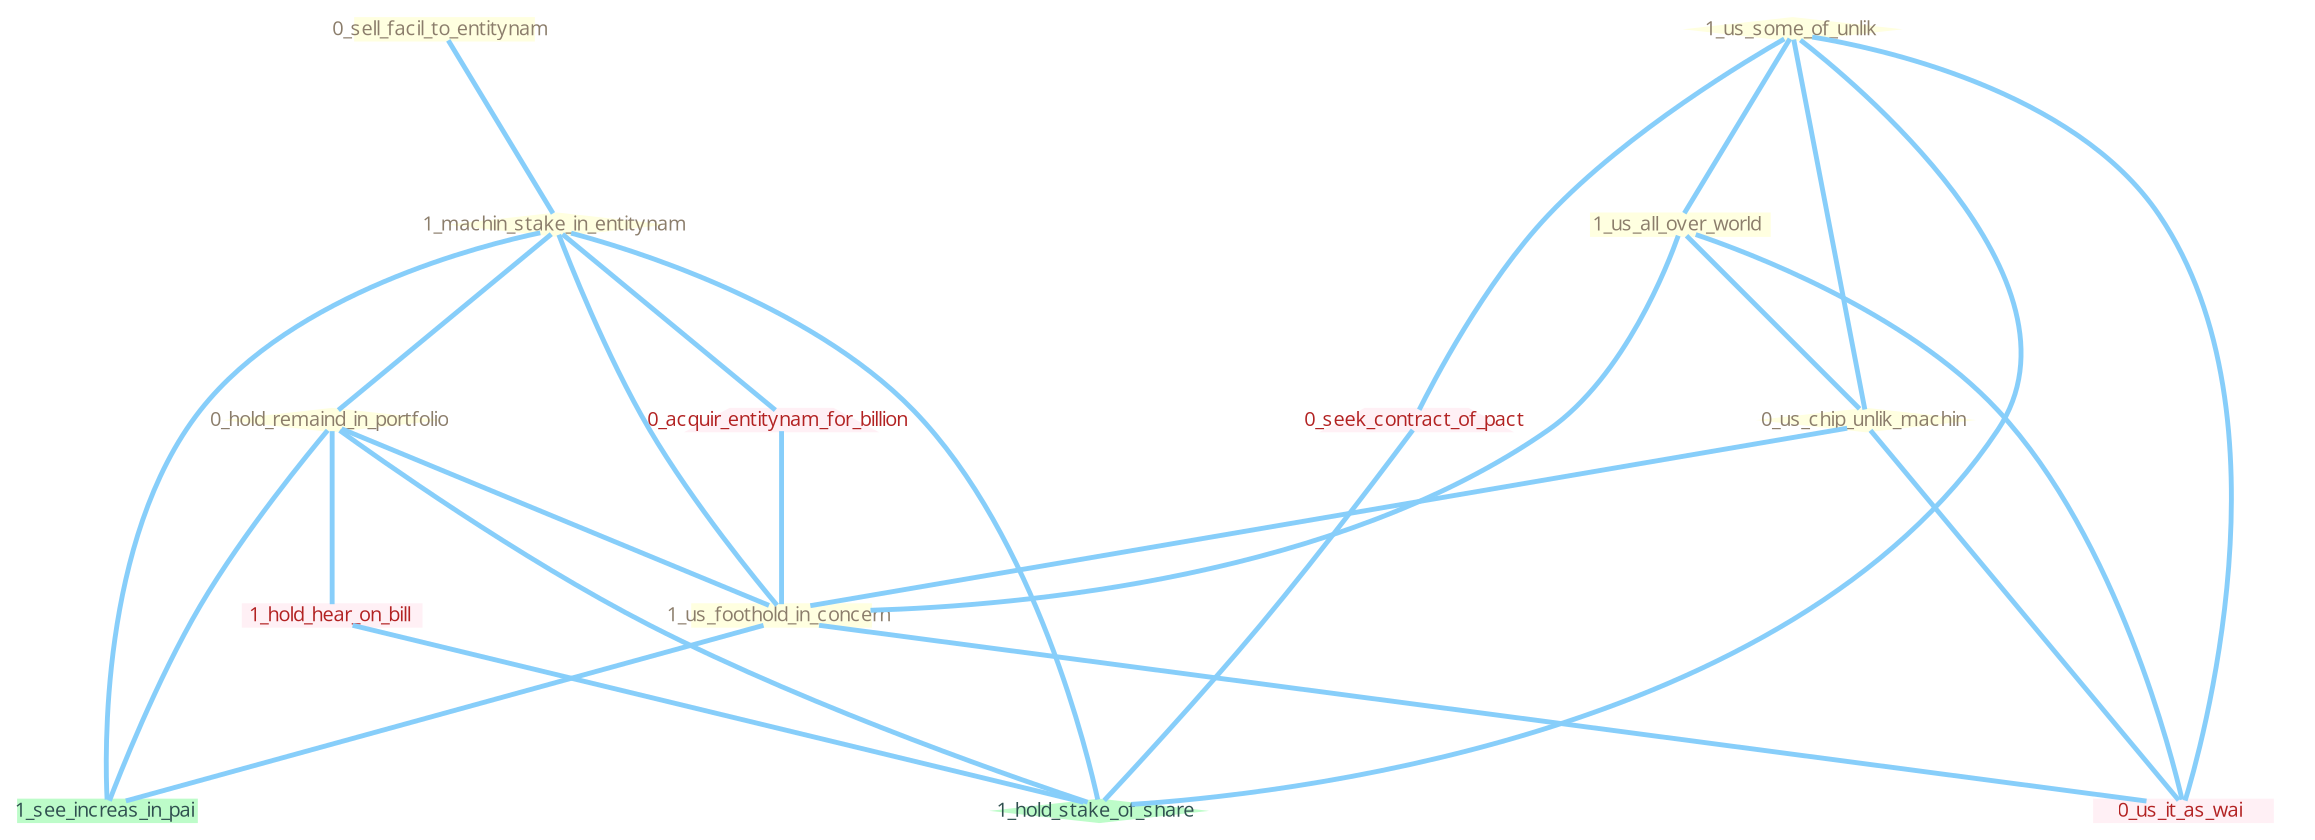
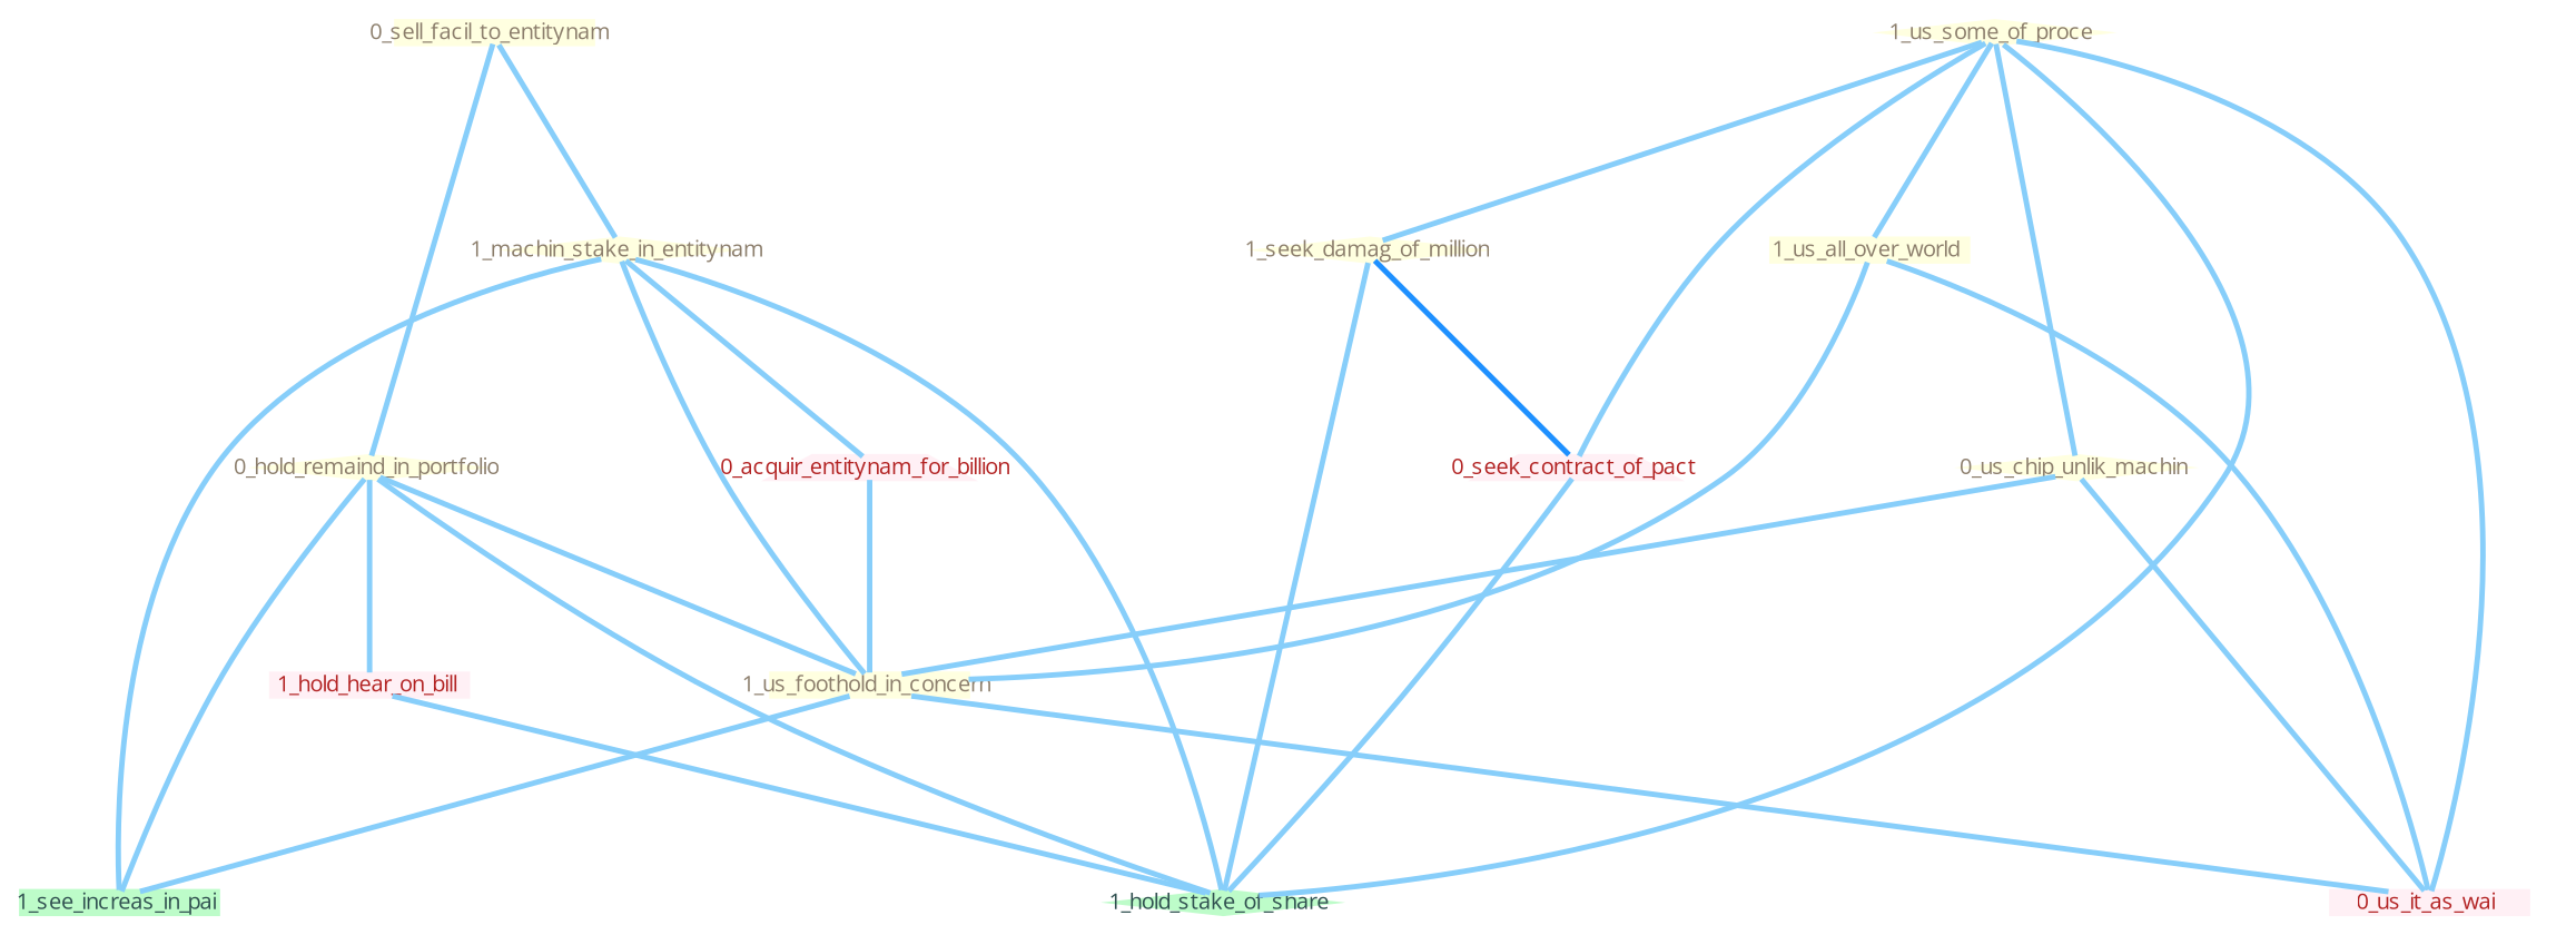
  graph {
    fontname="Open Sans"
    node [color="#ffffe0" fixedsize=true fontcolor="#8b7d6b" fontname="Open Sans" fontsize=4 shape=diamond style=filled]
    edge [color="#87cefa" fontname="Open Sans" w=1]
-   "1_us_some_of_proce " [height=.06 width=.5 label="1_us_some_of_unlik"]
+   "1_us_some_of_proce " [height=.06 width=.5]
    "0_sell_facil_to_entitynam " [height=.06 shape=box width=.5]
    n3 [height=.06 label="1_machin_stake_in_entitynam" width=.5]
+   "1_seek_damag_of_million " [height=.06 width=.5]
    "1_us_all_over_world " [height=.06 shape=box width=.5]
    "0_hold_remaind_in_portfolio " [height=.06 width=.5]
    "0_us_chip_unlik_machin " [height=.06 width=.5]
    "1_us_foothold_in_concern " [height=.06 shape=box width=.5]
    "0_seek_contract_of_pact " [color="#fff0f5" fontcolor="#b22222" height=.06 shape=trapezium width=.5]
    "0_us_it_as_wai " [color="#fff0f5" fontcolor="#b22222" height=.06 shape=box width=.5]
    "0_acquir_entitynam_for_billion " [color="#fff0f5" fontcolor="#b22222" height=.06 shape=trapezium width=.5]
    "1_hold_hear_on_bill " [color="#fff0f5" fontcolor="#b22222" height=.06 shape=box width=.5]
    "1_hold_stake_of_share " [color="#BDFCC9" fontcolor="#2f4f4f" height=.06 width=.5]
    "1_see_increas_in_pai " [color="#BDFCC9" fontcolor="#2f4f4f" height=.06 shape=box width=.5]
    subgraph sub_1 {
      "1_us_some_of_proce "
      "0_sell_facil_to_entitynam "
      n3
+     "1_seek_damag_of_million "
      "1_us_all_over_world "
      "0_hold_remaind_in_portfolio "
      "0_us_chip_unlik_machin "
      "1_us_foothold_in_concern "
    }
    subgraph sub_2 {
      "0_seek_contract_of_pact "
      "0_us_it_as_wai "
      "0_acquir_entitynam_for_billion "
      "1_hold_hear_on_bill "
    }
+   "1_us_some_of_proce " -- "1_seek_damag_of_million "
    "1_us_some_of_proce " -- "1_us_all_over_world "
    "1_us_some_of_proce " -- "0_us_chip_unlik_machin "
    "1_us_some_of_proce " -- "0_seek_contract_of_pact "
    "1_us_some_of_proce " -- "0_us_it_as_wai "
    "1_us_some_of_proce " -- "1_hold_stake_of_share "
    "0_sell_facil_to_entitynam " -- n3
-   n3 -- "0_hold_remaind_in_portfolio "
+   "0_sell_facil_to_entitynam " -- "0_hold_remaind_in_portfolio "
    n3 -- "1_us_foothold_in_concern "
    n3 -- "0_acquir_entitynam_for_billion "
    n3 -- "1_hold_stake_of_share "
    n3 -- "1_see_increas_in_pai "
-   "1_us_all_over_world " -- "0_us_chip_unlik_machin "
+   "1_seek_damag_of_million " -- "0_seek_contract_of_pact " [color="#1e90ff" w=2]
+   "1_seek_damag_of_million " -- "1_hold_stake_of_share "
    "1_us_all_over_world " -- "1_us_foothold_in_concern "
    "1_us_all_over_world " -- "0_us_it_as_wai "
    "0_hold_remaind_in_portfolio " -- "1_us_foothold_in_concern "
    "0_hold_remaind_in_portfolio " -- "1_hold_hear_on_bill "
    "0_hold_remaind_in_portfolio " -- "1_hold_stake_of_share "
    "0_hold_remaind_in_portfolio " -- "1_see_increas_in_pai "
    "0_us_chip_unlik_machin " -- "1_us_foothold_in_concern "
    "0_us_chip_unlik_machin " -- "0_us_it_as_wai "
    "1_us_foothold_in_concern " -- "0_us_it_as_wai "
    "1_us_foothold_in_concern " -- "1_see_increas_in_pai "
    "0_seek_contract_of_pact " -- "1_hold_stake_of_share "
    "0_acquir_entitynam_for_billion " -- "1_us_foothold_in_concern "
    "1_hold_hear_on_bill " -- "1_hold_stake_of_share "
  }
